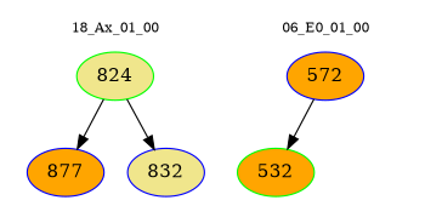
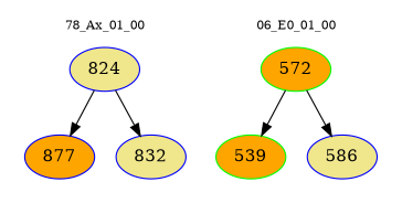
  digraph {
    node [color=green fillcolor=khaki style=filled]
    edge [color=black]
-   n1 [label=824]
+   n1 [color=blue label=824]
    n2 [color=blue fillcolor=orange label=877]
    n3 [color=blue label=832]
-   n4 [color=blue fillcolor=orange label=572]
-   n5 [fillcolor=orange label=532]
+   n4 [fillcolor=orange label=572]
+   n5 [fillcolor=orange label=539]
+   n6 [color=blue label=586]
    subgraph cluster_1 {
      color=white
      fontsize=10
-     label="18_Ax_01_00"
+     label="78_Ax_01_00"
      n1
      n2
      n3
    }
    subgraph cluster_2 {
      color=white
      fontsize=10
      label="06_E0_01_00"
      n4
      n5
+     n6
    }
    n1 -> n2
    n1 -> n3
    n4 -> n5
+   n4 -> n6
  }
